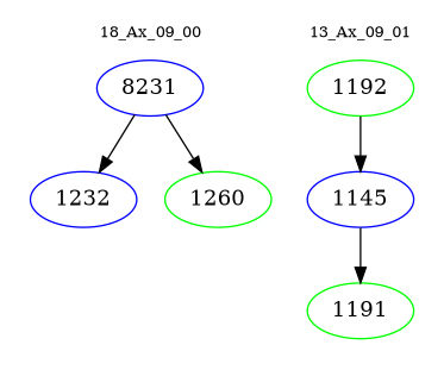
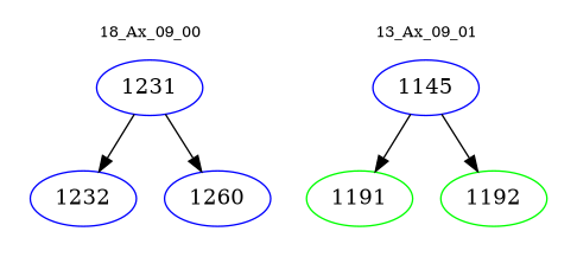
  digraph {
    node [color=blue]
    edge [color=black]
-   n1 [label=8231]
+   n1 [label=1231]
    n2 [label=1232]
-   n3 [color=green label=1260]
+   n3 [label=1260]
    n4 [label=1145]
    n5 [color=green label=1191]
    n6 [color=green label=1192]
    subgraph cluster_1 {
      color=white
      fontsize=10
      label="18_Ax_09_00"
      n1
      n2
      n3
    }
    subgraph cluster_2 {
      color=white
      fontsize=10
      label="13_Ax_09_01"
      n4
      n5
      n6
    }
    n1 -> n2
    n1 -> n3
    n4 -> n5
-   n6 -> n4
+   n4 -> n6
  }
